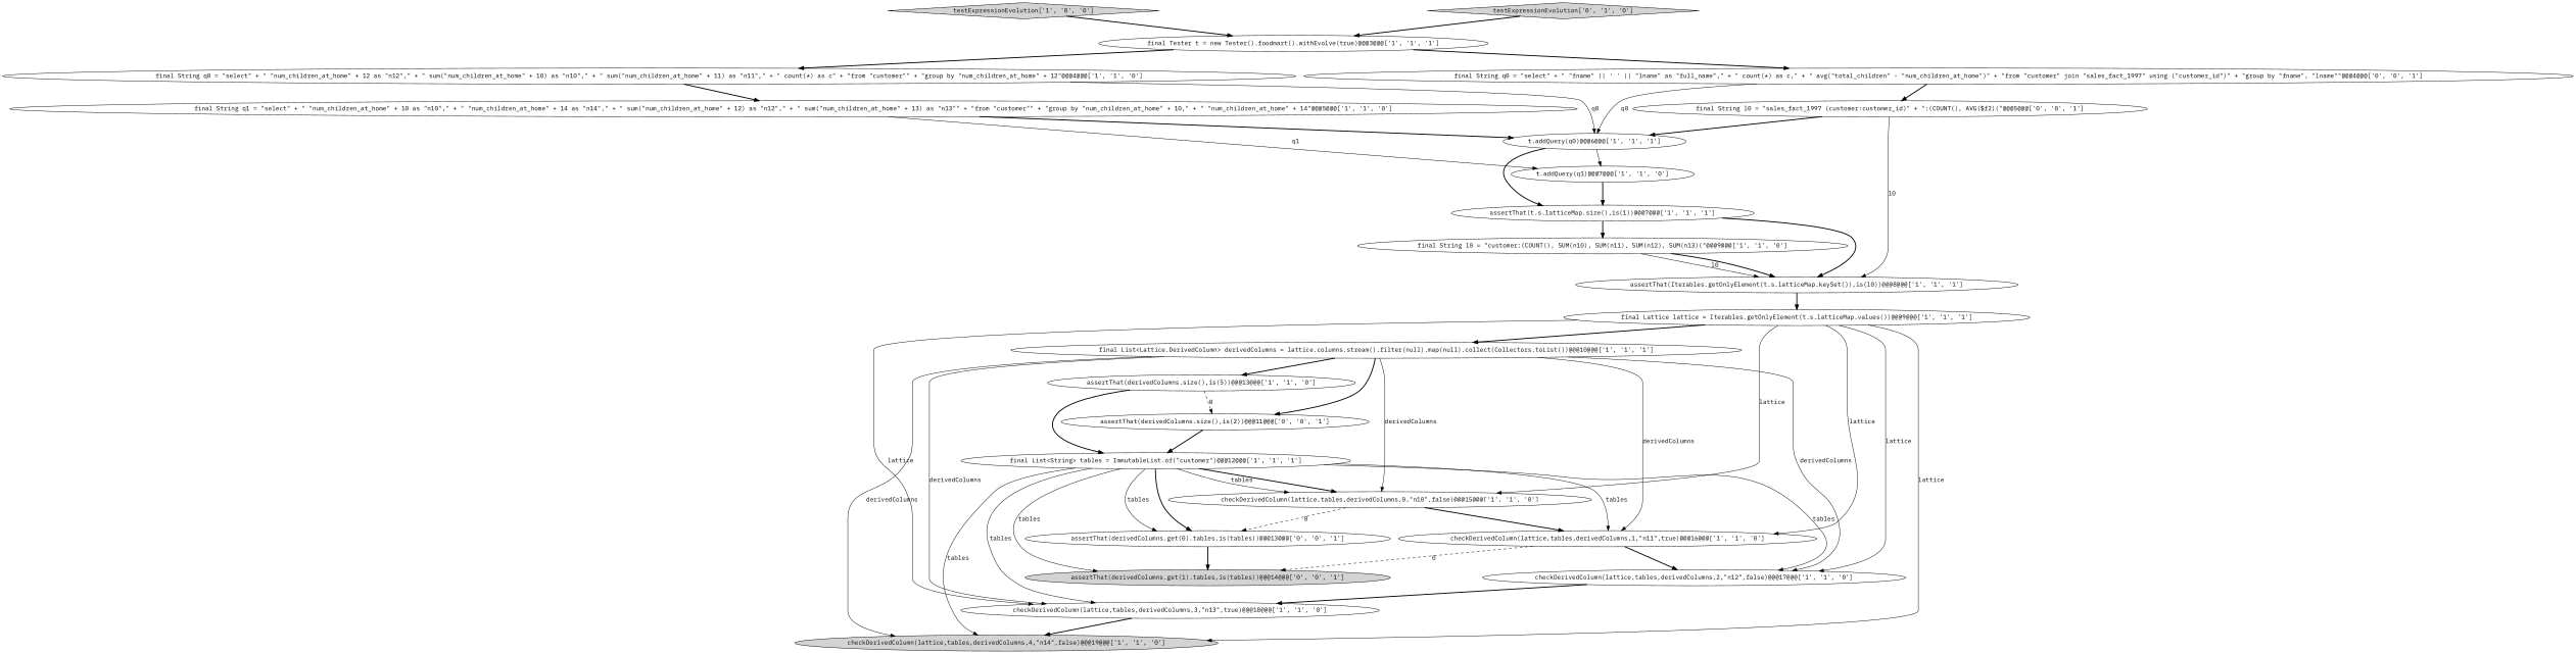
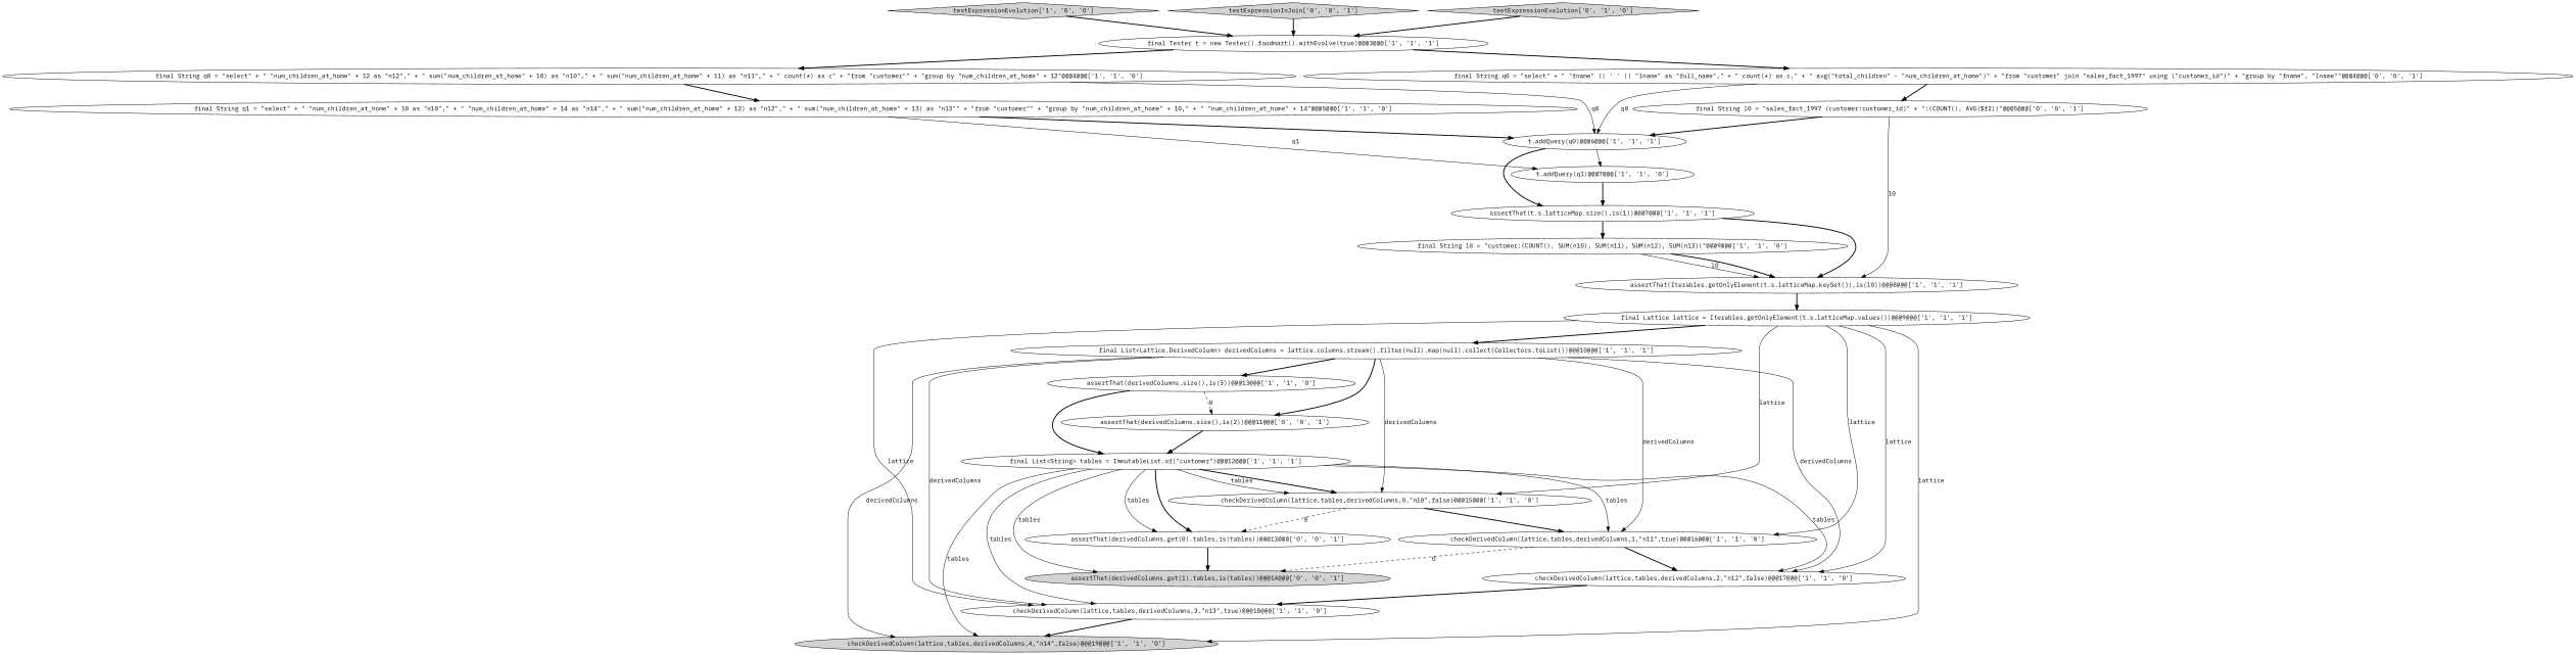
  digraph {
    fontname="IBM Plex Mono"
    node [fillcolor=white fontname="IBM Plex Mono" shape=ellipse style=filled]
    edge [fontname="IBM Plex Mono" style=bold]
    n1 [label="t.addQuery(q0)@@@6@@@['1', '1', '1']"]
    n2 [label="t.addQuery(q1)@@@7@@@['1', '1', '0']"]
    n3 [label="assertThat(t.s.latticeMap.size(),is(1))@@@7@@@['1', '1', '1']"]
    n4 [label="assertThat(Iterables.getOnlyElement(t.s.latticeMap.keySet()),is(l0))@@@8@@@['1', '1', '1']"]
    n5 [label="final String l0 = \"customer:(COUNT(), SUM(n10), SUM(n11), SUM(n12), SUM(n13)(\"@@@9@@@['1', '1', '0']"]
    n6 [label="final String q0 = \"select\" + \" \"num_children_at_home\" + 12 as \"n12\",\" + \" sum(\"num_children_at_home\" + 10) as \"n10\",\" + \" sum(\"num_children_at_home\" + 11) as \"n11\",\" + \" count(*) as c\" + \"from \"customer\"\" + \"group by \"num_children_at_home\" + 12\"@@@4@@@['1', '1', '0']"]
    n7 [label="final String q1 = \"select\" + \" \"num_children_at_home\" + 10 as \"n10\",\" + \" \"num_children_at_home\" + 14 as \"n14\",\" + \" sum(\"num_children_at_home\" + 12) as \"n12\",\" + \" sum(\"num_children_at_home\" + 13) as \"n13\"\" + \"from \"customer\"\" + \"group by \"num_children_at_home\" + 10,\" + \" \"num_children_at_home\" + 14\"@@@5@@@['1', '1', '0']"]
    n8 [label="final String q0 = \"select\" + \" \"fname\" || ' ' || \"lname\" as \"full_name\",\" + \" count(*) as c,\" + \" avg(\"total_children\" - \"num_children_at_home\")\" + \"from \"customer\" join \"sales_fact_1997\" using (\"customer_id\")\" + \"group by \"fname\", \"lname\"\"@@@4@@@['0', '0', '1']"]
    n9 [label="final String l0 = \"sales_fact_1997 (customer:customer_id)\" + \":(COUNT(), AVG($f2)(\"@@@5@@@['0', '0', '1']"]
    n10 [fillcolor=lightgray label="testExpressionEvolution['1', '0', '0']" shape=diamond]
    n11 [label="final Tester t = new Tester().foodmart().withEvolve(true)@@@3@@@['1', '1', '1']"]
    n12 [label="final List<String> tables = ImmutableList.of(\"customer\")@@@12@@@['1', '1', '1']"]
    n13 [fillcolor=lightgray label="assertThat(derivedColumns.get(1).tables,is(tables))@@@14@@@['0', '0', '1']"]
    n14 [label="assertThat(derivedColumns.get(0).tables,is(tables))@@@13@@@['0', '0', '1']"]
    n15 [label="checkDerivedColumn(lattice,tables,derivedColumns,1,\"n11\",true)@@@16@@@['1', '1', '0']"]
    n16 [fillcolor=lightgray label="checkDerivedColumn(lattice,tables,derivedColumns,4,\"n14\",false)@@@19@@@['1', '1', '0']"]
    n17 [label="checkDerivedColumn(lattice,tables,derivedColumns,2,\"n12\",false)@@@17@@@['1', '1', '0']"]
    n18 [label="checkDerivedColumn(lattice,tables,derivedColumns,0,\"n10\",false)@@@15@@@['1', '1', '0']"]
    n19 [label="checkDerivedColumn(lattice,tables,derivedColumns,3,\"n13\",true)@@@18@@@['1', '1', '0']"]
    n20 [label="final Lattice lattice = Iterables.getOnlyElement(t.s.latticeMap.values())@@@9@@@['1', '1', '1']"]
    n21 [label="final List<Lattice.DerivedColumn> derivedColumns = lattice.columns.stream().filter(null).map(null).collect(Collectors.toList())@@@10@@@['1', '1', '1']"]
    n22 [label="assertThat(derivedColumns.size(),is(5))@@@13@@@['1', '1', '0']"]
    n23 [label="assertThat(derivedColumns.size(),is(2))@@@11@@@['0', '0', '1']"]
+   n24 [fillcolor=lightgray label="testExpressionInJoin['0', '0', '1']" shape=diamond]
    n25 [fillcolor=lightgray label="testExpressionEvolution['0', '1', '0']" shape=diamond]
    n1 -> n2 [style=solid]
    n1 -> n3
    n2 -> n3
    n3 -> n4
    n3 -> n5
    n4 -> n20
    n5 -> n4 [label=l0 style=solid]
    n5 -> n4
    n6 -> n1 [label=q0 style=solid]
    n6 -> n7
    n7 -> n1
    n7 -> n2 [label=q1 style=solid]
    n8 -> n1 [label=q0 style=solid]
    n8 -> n9
    n9 -> n1
    n9 -> n4 [label=l0 style=solid]
    n10 -> n11
    n11 -> n6
    n11 -> n8
    n12 -> n13 [label=tables style=solid]
    n12 -> n14 [label=tables style=solid]
    n12 -> n14
    n12 -> n15 [label=tables style=solid]
    n12 -> n16 [label=tables style=solid]
    n12 -> n17 [label=tables style=solid]
    n12 -> n18
    n12 -> n18 [label=tables style=solid]
    n12 -> n19 [label=tables style=solid]
    n14 -> n13
    n15 -> n13 [label=0 style=dashed]
    n15 -> n17
    n17 -> n19
    n18 -> n14 [label=0 style=dashed]
    n18 -> n15
    n19 -> n16
    n20 -> n15 [label=lattice style=solid]
    n20 -> n16 [label=lattice style=solid]
    n20 -> n17 [label=lattice style=solid]
    n20 -> n18 [label=lattice style=solid]
    n20 -> n19 [label=lattice style=solid]
    n20 -> n21
    n21 -> n15 [label=derivedColumns style=solid]
    n21 -> n16 [label=derivedColumns style=solid]
    n21 -> n17 [label=derivedColumns style=solid]
    n21 -> n18 [label=derivedColumns style=solid]
    n21 -> n19 [label=derivedColumns style=solid]
    n21 -> n22
    n21 -> n23
    n22 -> n12
    n22 -> n23 [label=0 style=dashed]
    n23 -> n12
+   n24 -> n11
    n25 -> n11
  }
